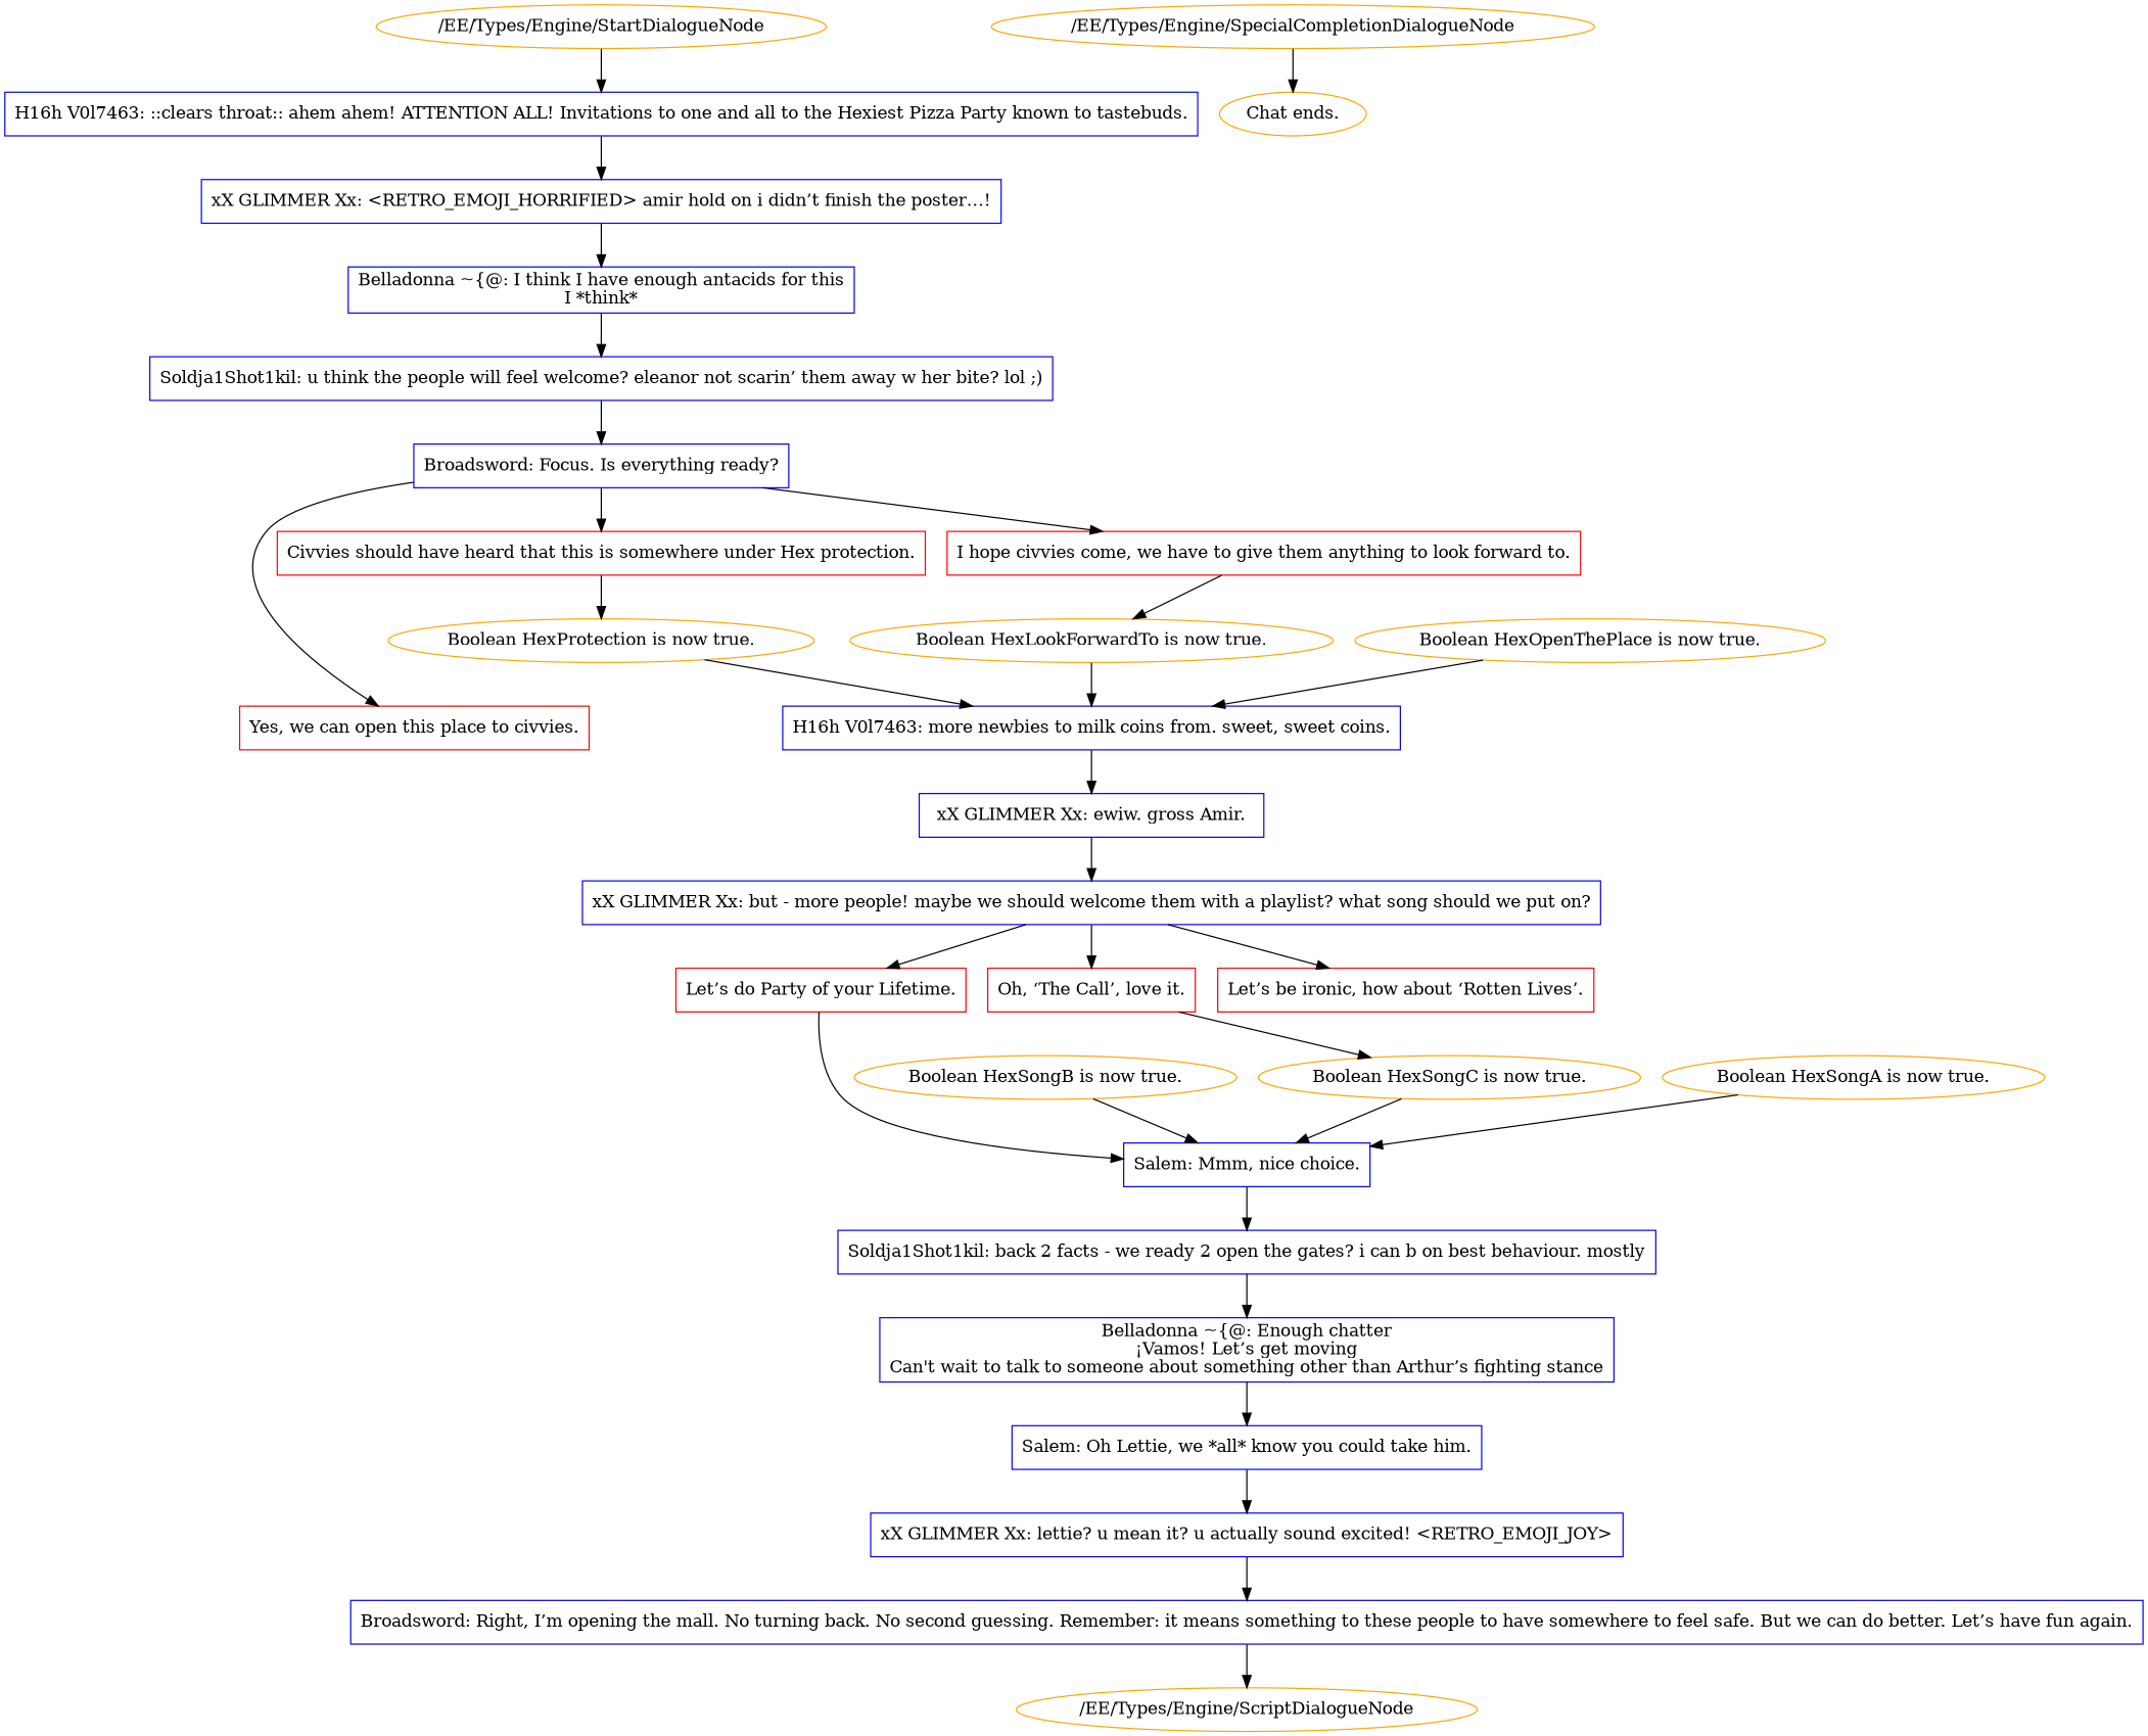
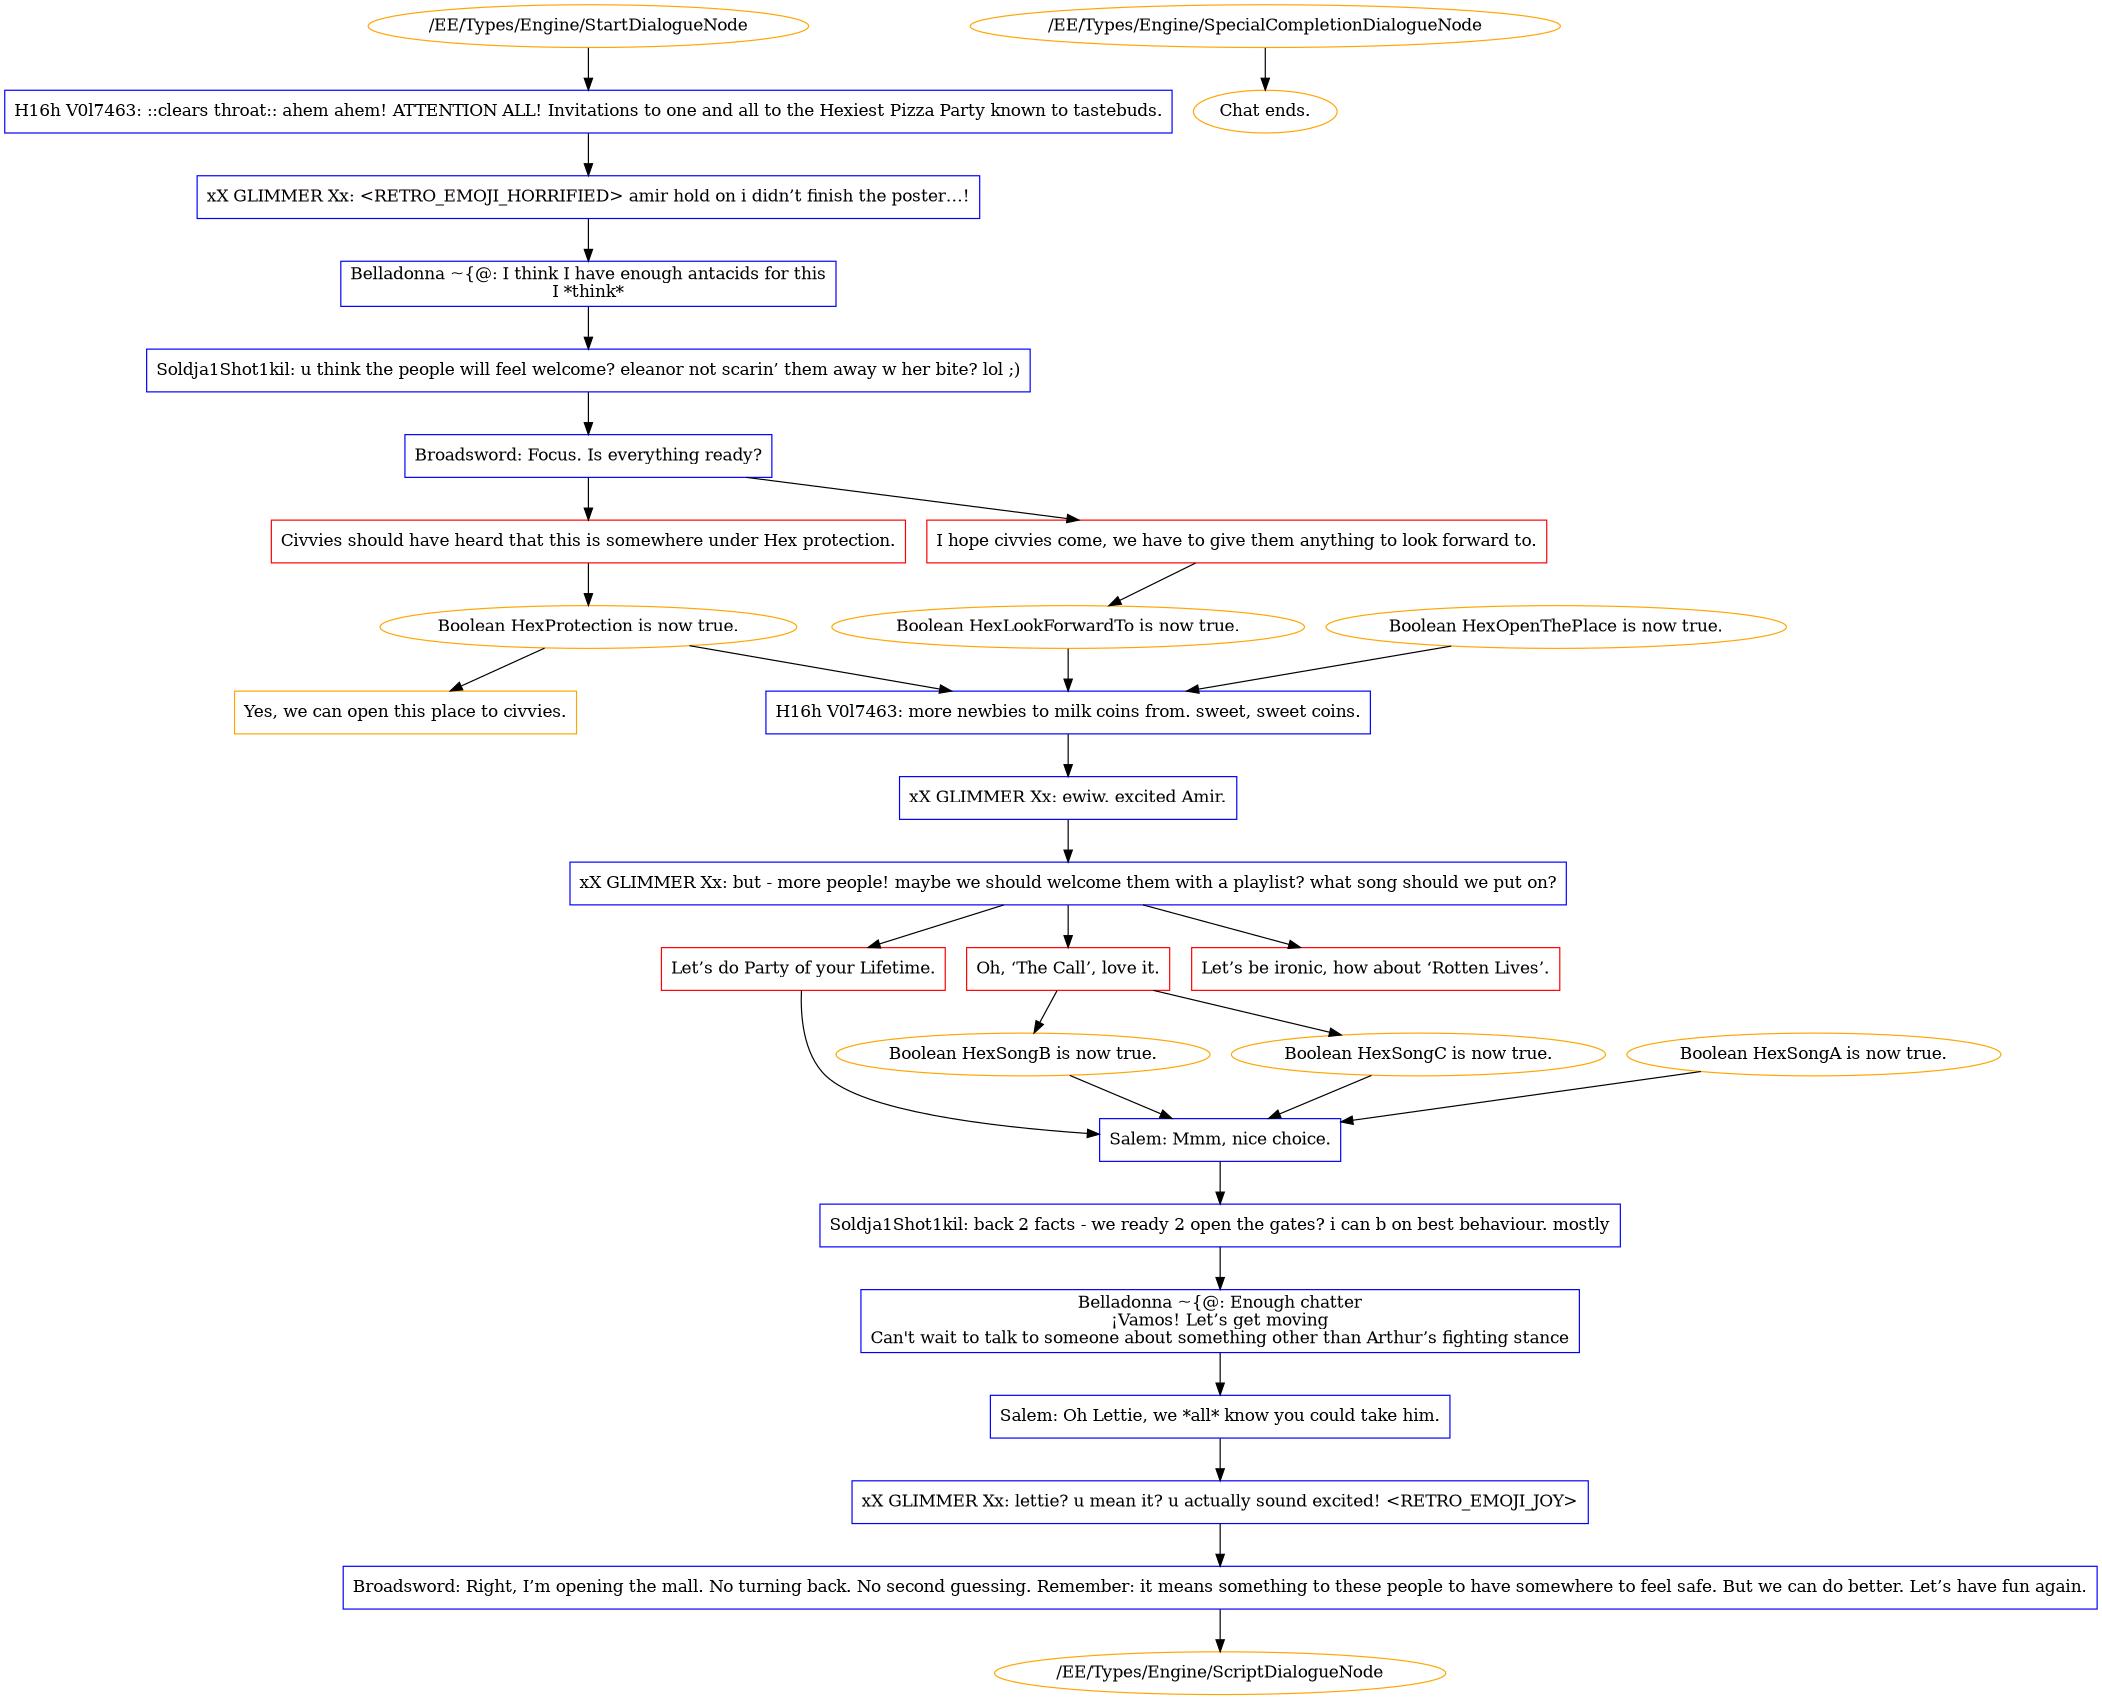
  digraph {
    node [color=blue shape=box]
    n1 [color=orange label="/EE/Types/Engine/StartDialogueNode" shape=""]
    n2 [label="H16h V0l7463: ::clears throat:: ahem ahem! ATTENTION ALL! Invitations to one and all to the Hexiest Pizza Party known to tastebuds."]
    n3 [label="xX GLIMMER Xx: <RETRO_EMOJI_HORRIFIED> amir hold on i didn’t finish the poster…!"]
    n4 [label="Belladonna ~{@: I think I have enough antacids for this\nI *think*"]
    n5 [label="Soldja1Shot1kil: u think the people will feel welcome? eleanor not scarin’ them away w her bite? lol ;)"]
    n6 [label="Broadsword: Focus. Is everything ready?"]
-   n7 [color=red label="Yes, we can open this place to civvies."]
+   n7 [color=orange label="Yes, we can open this place to civvies."]
    n8 [color=red label="Civvies should have heard that this is somewhere under Hex protection."]
    n9 [color=red label="I hope civvies come, we have to give them anything to look forward to."]
    n10 [color=orange label="Boolean HexProtection is now true." shape=""]
    n11 [color=orange label="Boolean HexLookForwardTo is now true." shape=""]
    n12 [color=orange label="Boolean HexOpenThePlace is now true." shape=""]
    n13 [label="H16h V0l7463: more newbies to milk coins from. sweet, sweet coins."]
-   n14 [label="xX GLIMMER Xx: ewiw. gross Amir."]
+   n14 [label="xX GLIMMER Xx: ewiw. excited Amir."]
    n15 [label="xX GLIMMER Xx: but - more people! maybe we should welcome them with a playlist? what song should we put on?"]
    n16 [color=red label="Let’s do Party of your Lifetime."]
    n17 [color=red label="Oh, ‘The Call’, love it."]
    n18 [color=red label="Let’s be ironic, how about ‘Rotten Lives’."]
    n19 [label="Salem: Mmm, nice choice."]
    n20 [color=orange label="Boolean HexSongB is now true." shape=""]
    n21 [color=orange label="Boolean HexSongC is now true." shape=""]
    n22 [color=orange label="Boolean HexSongA is now true." shape=""]
    n23 [label="Soldja1Shot1kil: back 2 facts - we ready 2 open the gates? i can b on best behaviour. mostly"]
    n24 [label="Belladonna ~{@: Enough chatter\n¡Vamos! Let’s get moving\nCan't wait to talk to someone about something other than Arthur’s fighting stance"]
    n25 [label="Salem: Oh Lettie, we *all* know you could take him."]
    n26 [label="xX GLIMMER Xx: lettie? u mean it? u actually sound excited! <RETRO_EMOJI_JOY>"]
    n27 [label="Broadsword: Right, I’m opening the mall. No turning back. No second guessing. Remember: it means something to these people to have somewhere to feel safe. But we can do better. Let’s have fun again."]
    n28 [color=orange label="/EE/Types/Engine/ScriptDialogueNode" shape=""]
    n29 [color=orange label="/EE/Types/Engine/SpecialCompletionDialogueNode" shape=""]
    "Chat ends." [color=orange shape=""]
    n1 -> n2
    n2 -> n3
    n3 -> n4
    n4 -> n5
    n5 -> n6
-   n6 -> n7
+   n10 -> n7
    n6 -> n8
    n6 -> n9
    n8 -> n10
    n9 -> n11
    n10 -> n13
    n11 -> n13
    n12 -> n13
    n13 -> n14
    n14 -> n15
    n15 -> n16
    n15 -> n17
    n15 -> n18
    n16 -> n19
+   n17 -> n20
    n17 -> n21
    n19 -> n23
    n20 -> n19
    n21 -> n19
    n22 -> n19
    n23 -> n24
    n24 -> n25
    n25 -> n26
    n26 -> n27
    n27 -> n28
    n29 -> "Chat ends."
  }
